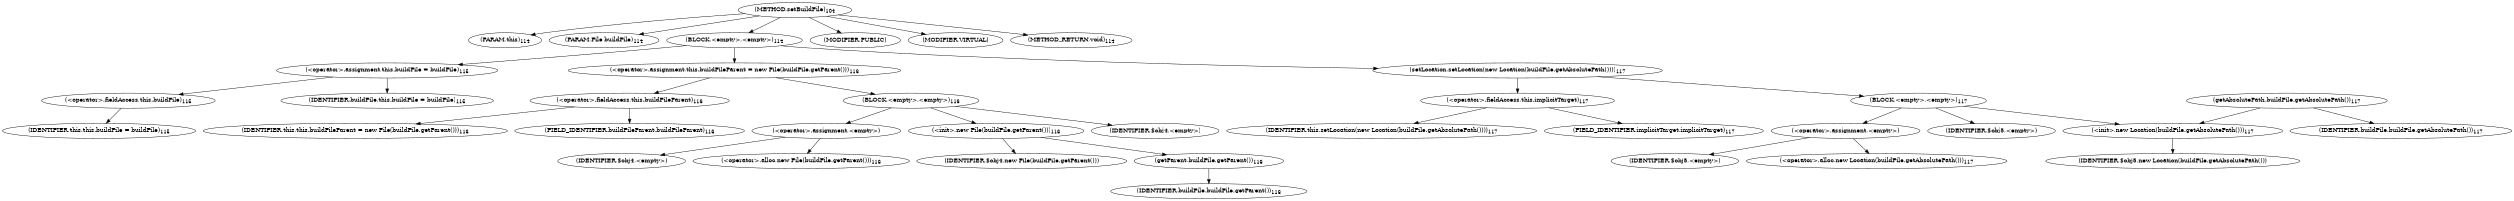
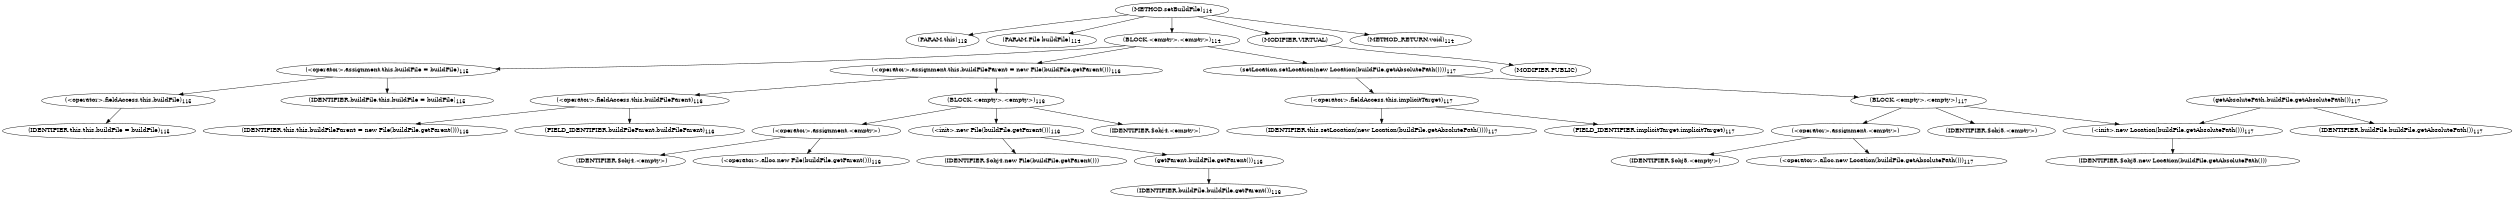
  digraph {
-   n1 [label=<(METHOD,setBuildFile)<SUB>104</SUB>>]
-   n2 [label=<(PARAM,this)<SUB>114</SUB>>]
+   n1 [label=<(METHOD,setBuildFile)<SUB>114</SUB>>]
+   n2 [label=<(PARAM,this)<SUB>118</SUB>>]
    n3 [label=<(PARAM,File buildFile)<SUB>114</SUB>>]
    n4 [label=<(BLOCK,&lt;empty&gt;,&lt;empty&gt;)<SUB>114</SUB>>]
    n5 [label=<(MODIFIER,PUBLIC)>]
    n6 [label=<(MODIFIER,VIRTUAL)>]
    n7 [label=<(METHOD_RETURN,void)<SUB>114</SUB>>]
    n8 [label=<(&lt;operator&gt;.assignment,this.buildFile = buildFile)<SUB>115</SUB>>]
    n9 [label=<(&lt;operator&gt;.assignment,this.buildFileParent = new File(buildFile.getParent()))<SUB>116</SUB>>]
    n10 [label=<(setLocation,setLocation(new Location(buildFile.getAbsolutePath())))<SUB>117</SUB>>]
    n11 [label=<(&lt;operator&gt;.fieldAccess,this.buildFile)<SUB>115</SUB>>]
    n12 [label=<(IDENTIFIER,buildFile,this.buildFile = buildFile)<SUB>115</SUB>>]
    n13 [label=<(&lt;operator&gt;.fieldAccess,this.buildFileParent)<SUB>116</SUB>>]
    n14 [label=<(BLOCK,&lt;empty&gt;,&lt;empty&gt;)<SUB>116</SUB>>]
    n15 [label=<(&lt;operator&gt;.fieldAccess,this.implicitTarget)<SUB>117</SUB>>]
    n16 [label=<(BLOCK,&lt;empty&gt;,&lt;empty&gt;)<SUB>117</SUB>>]
    n17 [label=<(IDENTIFIER,this,this.buildFile = buildFile)<SUB>115</SUB>>]
    n18 [label=<(IDENTIFIER,this,this.buildFileParent = new File(buildFile.getParent()))<SUB>116</SUB>>]
    n19 [label=<(FIELD_IDENTIFIER,buildFileParent,buildFileParent)<SUB>116</SUB>>]
    n20 [label=<(&lt;operator&gt;.assignment,&lt;empty&gt;)>]
    n21 [label=<(&lt;init&gt;,new File(buildFile.getParent()))<SUB>116</SUB>>]
    n22 [label=<(IDENTIFIER,$obj4,&lt;empty&gt;)>]
    n23 [label=<(IDENTIFIER,$obj4,&lt;empty&gt;)>]
    n24 [label=<(&lt;operator&gt;.alloc,new File(buildFile.getParent()))<SUB>116</SUB>>]
    n25 [label=<(IDENTIFIER,$obj4,new File(buildFile.getParent()))>]
    n26 [label=<(getParent,buildFile.getParent())<SUB>116</SUB>>]
    n27 [label=<(IDENTIFIER,buildFile,buildFile.getParent())<SUB>116</SUB>>]
    n28 [label=<(IDENTIFIER,this,setLocation(new Location(buildFile.getAbsolutePath())))<SUB>117</SUB>>]
    n29 [label=<(FIELD_IDENTIFIER,implicitTarget,implicitTarget)<SUB>117</SUB>>]
    n30 [label=<(&lt;operator&gt;.assignment,&lt;empty&gt;)>]
    n31 [label=<(&lt;init&gt;,new Location(buildFile.getAbsolutePath()))<SUB>117</SUB>>]
    n32 [label=<(IDENTIFIER,$obj5,&lt;empty&gt;)>]
    n33 [label=<(IDENTIFIER,$obj5,&lt;empty&gt;)>]
    n34 [label=<(&lt;operator&gt;.alloc,new Location(buildFile.getAbsolutePath()))<SUB>117</SUB>>]
    n35 [label=<(IDENTIFIER,$obj5,new Location(buildFile.getAbsolutePath()))>]
    n36 [label=<(getAbsolutePath,buildFile.getAbsolutePath())<SUB>117</SUB>>]
    n37 [label=<(IDENTIFIER,buildFile,buildFile.getAbsolutePath())<SUB>117</SUB>>]
    n1 -> n2
    n1 -> n3
    n1 -> n4
-   n1 -> n5
+   n6 -> n5
    n1 -> n6
    n1 -> n7
    n4 -> n8
    n4 -> n9
    n4 -> n10
    n8 -> n11
    n8 -> n12
    n9 -> n13
    n9 -> n14
    n10 -> n15
    n10 -> n16
    n11 -> n17
    n13 -> n18
    n13 -> n19
    n14 -> n20
    n14 -> n21
    n14 -> n22
    n15 -> n28
    n15 -> n29
    n16 -> n30
    n16 -> n31
    n16 -> n32
    n20 -> n23
    n20 -> n24
    n21 -> n25
    n21 -> n26
    n26 -> n27
    n30 -> n33
    n30 -> n34
    n31 -> n35
    n36 -> n31
    n36 -> n37
  }
